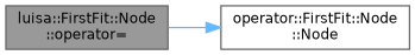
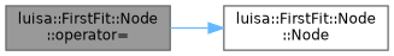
  digraph {
    rankdir=LR
    node [fontname=Helvetica fontsize=10 shape=box style=filled]
    n1 [color=gray40 fillcolor=grey60 fontcolor=black height=0.2 label="luisa::FirstFit::Node\l::operator=" width=0.4]
-   n2 [color=grey40 fillcolor=white height=0.2 label="operator::FirstFit::Node\l::Node" width=0.4]
+   n2 [color=grey40 fillcolor=white height=0.2 label="luisa::FirstFit::Node\l::Node" width=0.4]
    n1 -> n2 [color=steelblue1 fontname=Helvetica fontsize=10 labelfontname=Helvetica labelfontsize=10 style=solid]
  }
